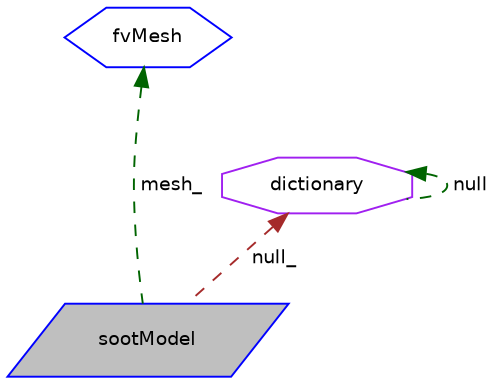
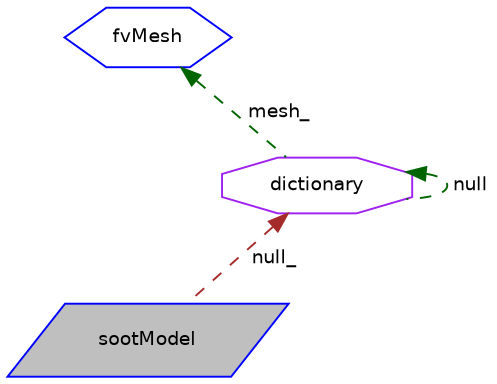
  digraph {
    node [color=blue fontname=Helvetica fontsize=10]
    edge [color=darkgreen dir=back fontname=Helvetica fontsize=10 labelfontname=Helvetica labelfontsize=10 style=dashed]
    n1 [fillcolor=grey75 fontcolor=black height=0.2 label=sootModel shape=parallelogram style=filled width=0.4]
    n2 [height=0.2 label=fvMesh shape=hexagon width=0.4]
    n3 [color=purple height=0.2 label=dictionary shape=octagon width=0.4]
-   n2 -> n1 [label=" mesh_"]
+   n2 -> n3 [label=" mesh_"]
    n3 -> n1 [color=brown label=" null_"]
    n3 -> n3 [label=" null"]
  }
